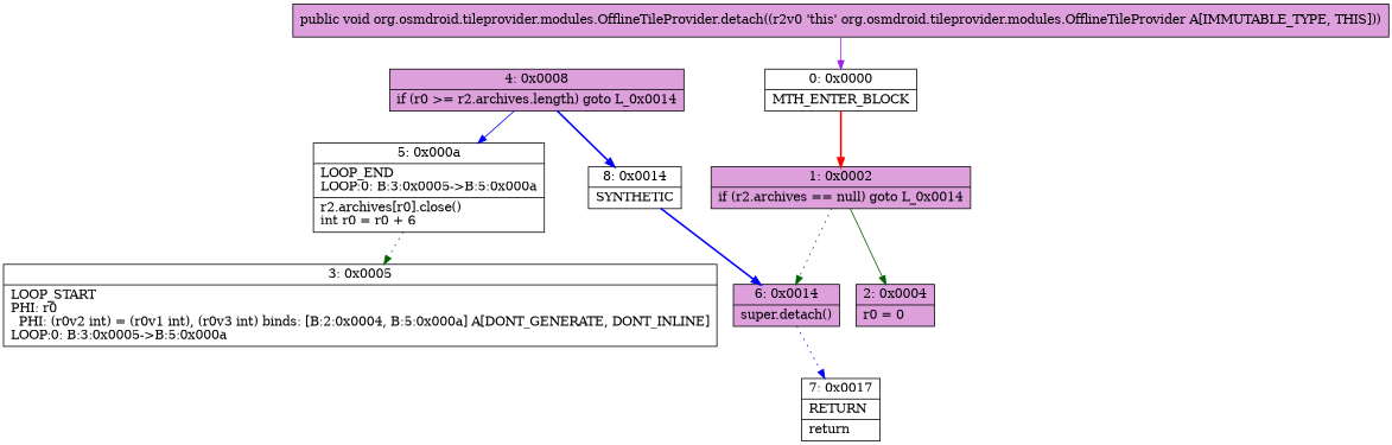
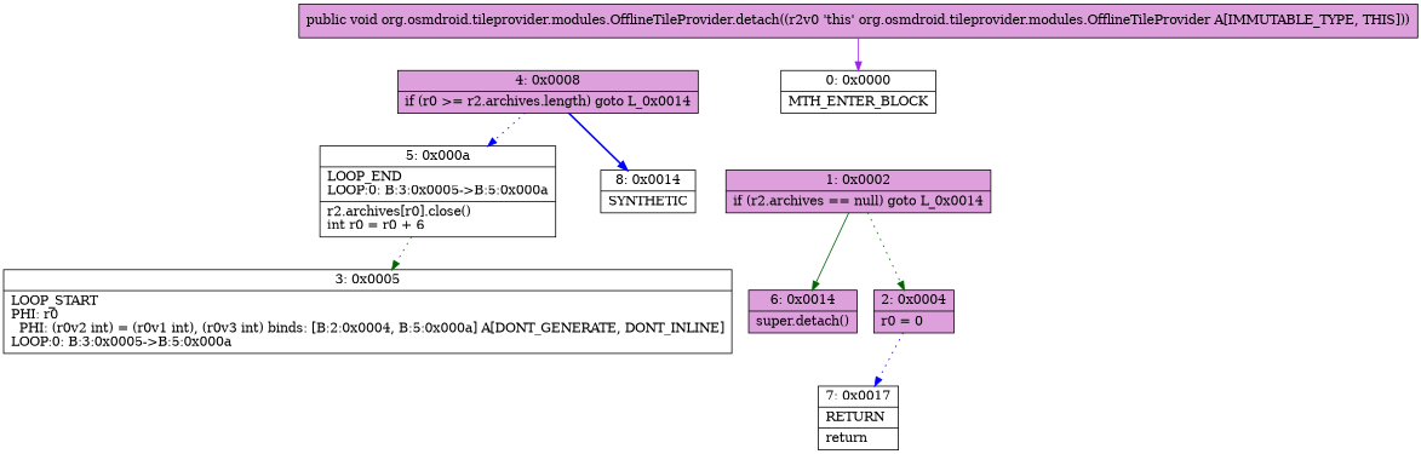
  digraph {
    node [fillcolor=white shape=record style=filled]
    edge [color=blue style=dotted]
    n1 [label="{0\:\ 0x0000|MTH_ENTER_BLOCK\l}"]
    n2 [fillcolor=plum label="{1\:\ 0x0002|if (r2.archives == null) goto L_0x0014\l}"]
    n3 [fillcolor=plum label="{2\:\ 0x0004|r0 = 0\l}"]
    n4 [fillcolor=plum label="{6\:\ 0x0014|super.detach()\l}"]
    n5 [label="{7\:\ 0x0017|RETURN\l|return\l}"]
    n6 [label="{3\:\ 0x0005|LOOP_START\lPHI: r0 \l  PHI: (r0v2 int) = (r0v1 int), (r0v3 int) binds: [B:2:0x0004, B:5:0x000a] A[DONT_GENERATE, DONT_INLINE]\lLOOP:0: B:3:0x0005\-\>B:5:0x000a\l}"]
    n7 [fillcolor=plum label="{4\:\ 0x0008|if (r0 \>= r2.archives.length) goto L_0x0014\l}"]
    n8 [label="{5\:\ 0x000a|LOOP_END\lLOOP:0: B:3:0x0005\-\>B:5:0x000a\l|r2.archives[r0].close()\lint r0 = r0 + 6\l}"]
    n9 [label="{8\:\ 0x0014|SYNTHETIC\l}"]
    n10 [fillcolor=plum label="{public void org.osmdroid.tileprovider.modules.OfflineTileProvider.detach((r2v0 'this' org.osmdroid.tileprovider.modules.OfflineTileProvider A[IMMUTABLE_TYPE, THIS])) }"]
-   n1 -> n2 [color=red style=bold]
-   n2 -> n3 [color=darkgreen style=solid]
-   n2 -> n4 [color=darkgreen]
-   n4 -> n5
-   n7 -> n8 [style=solid]
+   n2 -> n3 [color=darkgreen]
+   n2 -> n4 [color=darkgreen style=solid]
+   n3 -> n5
+   n7 -> n8
    n7 -> n9 [style=bold]
    n8 -> n6 [color=darkgreen]
-   n9 -> n4 [style=bold]
    n10 -> n1 [color=purple style=solid]
  }
